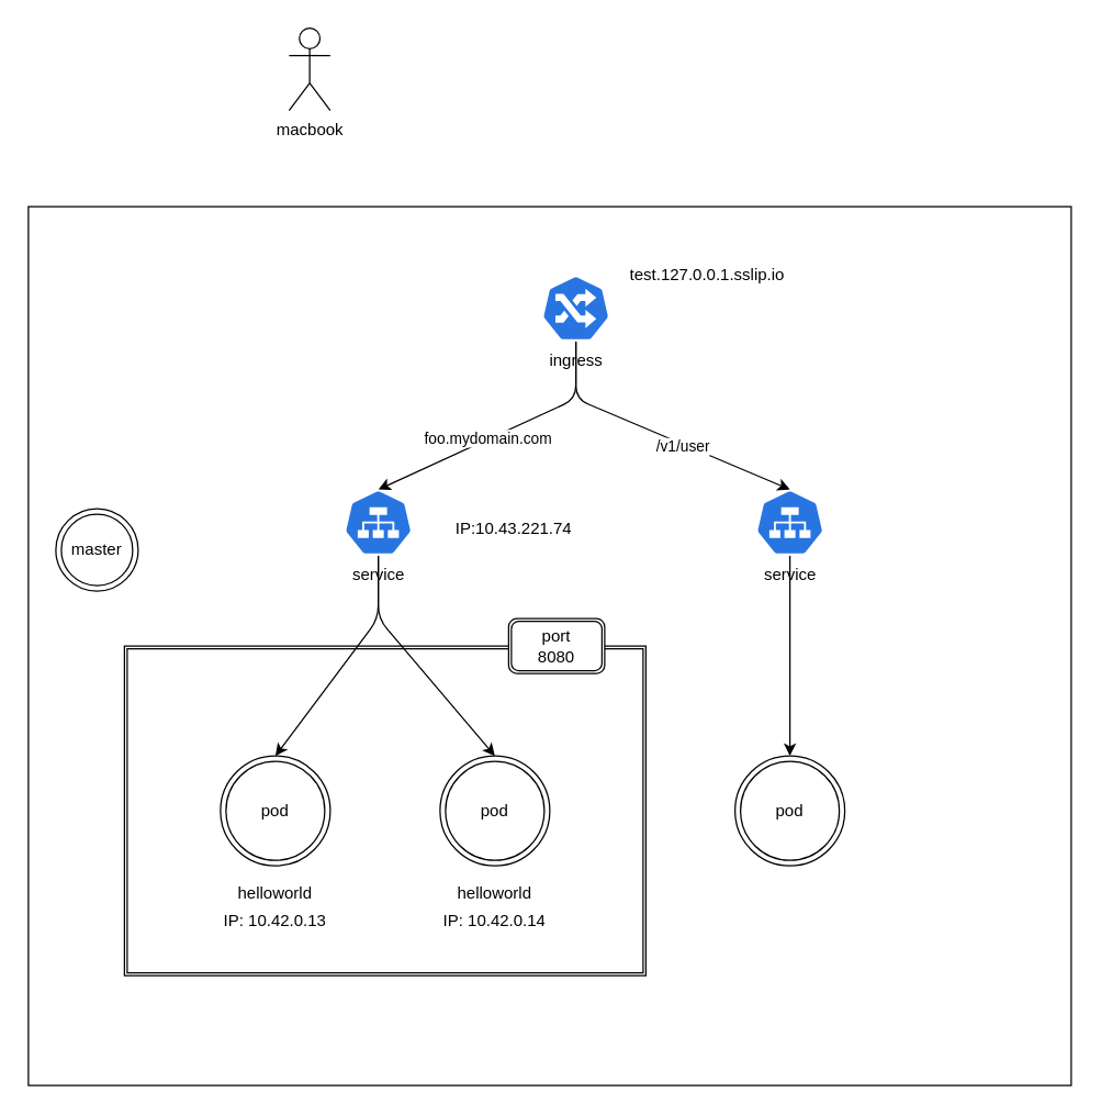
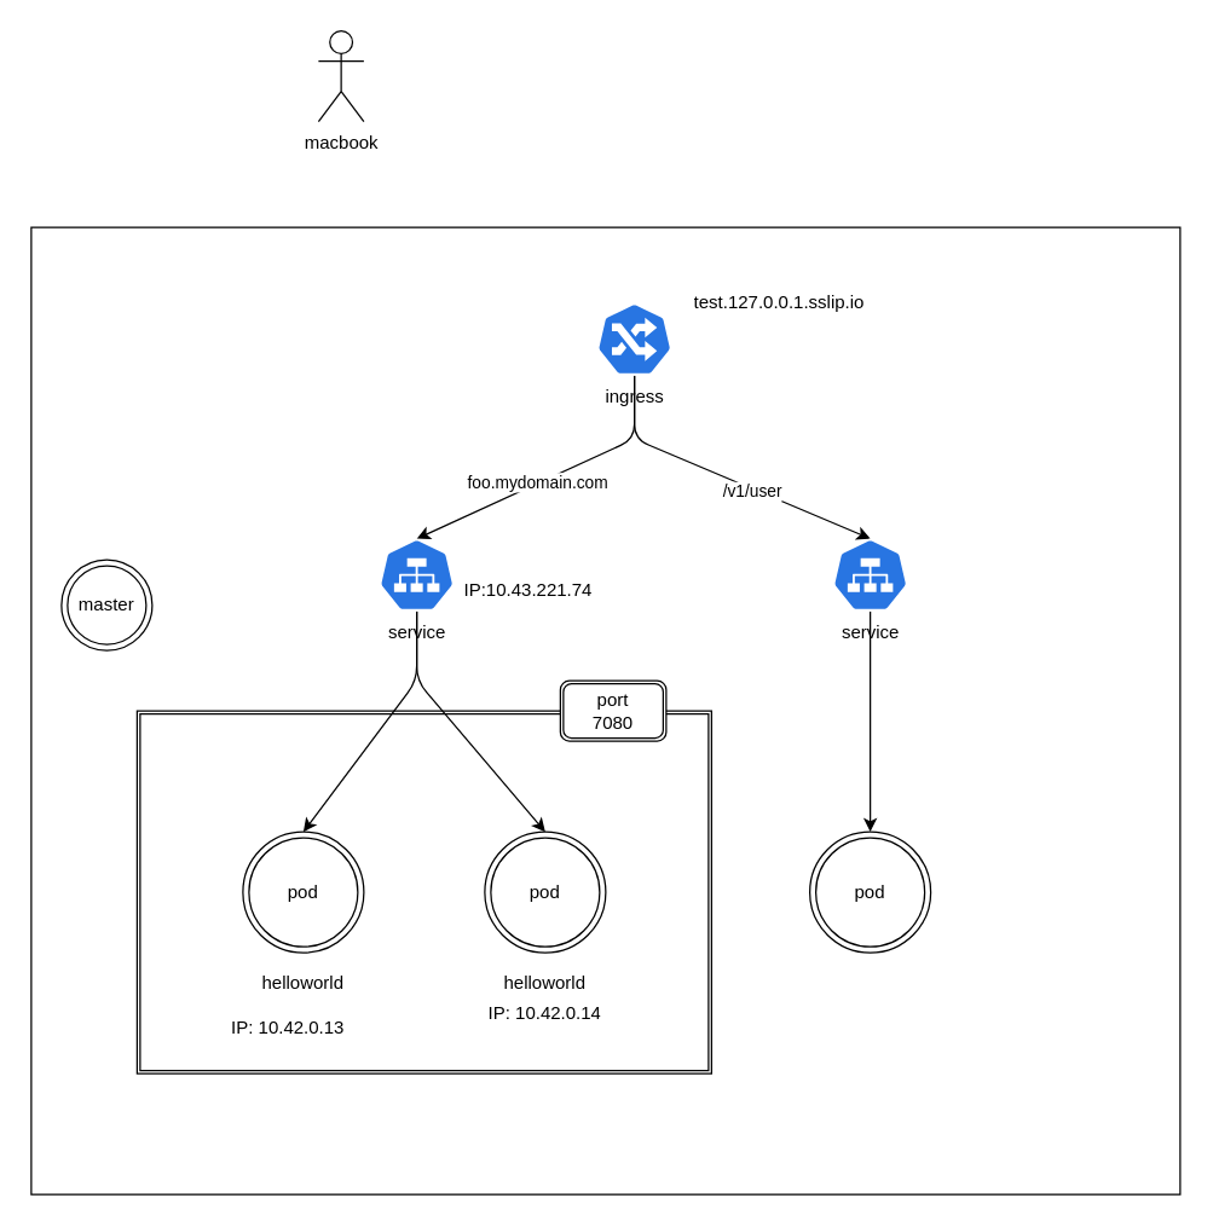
  <mxCell id="0" />
  <mxCell id="1" parent="0" />
  <mxCell id="2" value="" style="rounded=0;whiteSpace=wrap;html=1;" parent="1" vertex="1"><mxGeometry x="20" y="150" width="760" height="640" as="geometry" /></mxCell>
  <mxCell id="3" value="" style="shape=ext;double=1;rounded=0;whiteSpace=wrap;html=1;" parent="1" vertex="1"><mxGeometry x="90" y="470" width="380" height="240" as="geometry" /></mxCell>
  <mxCell id="4" value="pod" style="ellipse;shape=doubleEllipse;whiteSpace=wrap;html=1;aspect=fixed;" parent="1" vertex="1"><mxGeometry x="160" y="550" width="80" height="80" as="geometry" /></mxCell>
  <mxCell id="5" value="pod" style="ellipse;shape=doubleEllipse;whiteSpace=wrap;html=1;aspect=fixed;" parent="1" vertex="1"><mxGeometry x="320" y="550" width="80" height="80" as="geometry" /></mxCell>
  <mxCell id="6" value="helloworld" style="text;html=1;strokeColor=none;fillColor=none;align=center;verticalAlign=middle;whiteSpace=wrap;overflow=hidden;" parent="1" vertex="1"><mxGeometry x="160" y="640" width="80" height="20" as="geometry" /></mxCell>
  <mxCell id="7" value="helloworld" style="text;html=1;strokeColor=none;fillColor=none;align=center;verticalAlign=middle;whiteSpace=wrap;overflow=hidden;" parent="1" vertex="1"><mxGeometry x="320" y="640" width="80" height="20" as="geometry" /></mxCell>
- <mxCell id="8" value="port&lt;br&gt;8080" style="shape=ext;double=1;rounded=1;whiteSpace=wrap;html=1;" parent="1" vertex="1"><mxGeometry x="370" y="450" width="70" height="40" as="geometry" /></mxCell>
+ <mxCell id="8" value="port&lt;br&gt;7080" style="shape=ext;double=1;rounded=1;whiteSpace=wrap;html=1;" parent="1" vertex="1"><mxGeometry x="370" y="450" width="70" height="40" as="geometry" /></mxCell>
  <mxCell id="9" value="master" style="ellipse;shape=doubleEllipse;whiteSpace=wrap;html=1;aspect=fixed;" parent="1" vertex="1"><mxGeometry x="40" y="370" width="60" height="60" as="geometry" /></mxCell>
- <mxCell id="10" value="IP:&amp;nbsp;10.42.0.13" style="text;html=1;strokeColor=none;fillColor=none;align=center;verticalAlign=middle;whiteSpace=wrap;overflow=hidden;" parent="1" vertex="1"><mxGeometry x="160" y="660" width="80" height="20" as="geometry" /></mxCell>
+ <mxCell id="10" value="IP:&amp;nbsp;10.42.0.13" style="text;html=1;strokeColor=none;fillColor=none;align=center;verticalAlign=middle;whiteSpace=wrap;overflow=hidden;" parent="1" vertex="1"><mxGeometry x="150" y="670" width="80" height="20" as="geometry" /></mxCell>
  <mxCell id="11" value="IP:&amp;nbsp;10.42.0.14" style="text;html=1;strokeColor=none;fillColor=none;align=center;verticalAlign=middle;whiteSpace=wrap;overflow=hidden;" parent="1" vertex="1"><mxGeometry x="320" y="660" width="80" height="20" as="geometry" /></mxCell>
  <mxCell id="12" style="edgeStyle=none;html=1;exitX=0.5;exitY=1;exitDx=0;exitDy=0;exitPerimeter=0;entryX=0.5;entryY=0;entryDx=0;entryDy=0;" parent="1" source="14" target="4" edge="1"><mxGeometry relative="1" as="geometry"><Array as="points"><mxPoint x="275" y="450" /></Array></mxGeometry></mxCell>
  <mxCell id="13" style="edgeStyle=none;html=1;exitX=0.5;exitY=1;exitDx=0;exitDy=0;exitPerimeter=0;entryX=0.5;entryY=0;entryDx=0;entryDy=0;" parent="1" source="14" target="5" edge="1"><mxGeometry relative="1" as="geometry"><Array as="points"><mxPoint x="275" y="450" /></Array></mxGeometry></mxCell>
  <mxCell id="14" value="service" style="sketch=0;html=1;dashed=0;whitespace=wrap;fillColor=#2875E2;strokeColor=#ffffff;points=[[0.005,0.63,0],[0.1,0.2,0],[0.9,0.2,0],[0.5,0,0],[0.995,0.63,0],[0.72,0.99,0],[0.5,1,0],[0.28,0.99,0]];verticalLabelPosition=bottom;align=center;verticalAlign=top;shape=mxgraph.kubernetes.icon;prIcon=svc" parent="1" vertex="1"><mxGeometry x="250" y="356" width="50" height="48" as="geometry" /></mxCell>
- <mxCell id="15" value="IP:10.43.221.74" style="text;html=1;strokeColor=none;fillColor=none;align=center;verticalAlign=middle;whiteSpace=wrap;overflow=hidden;" parent="1" vertex="1"><mxGeometry x="329" y="375" width="90" height="20" as="geometry" /></mxCell>
+ <mxCell id="15" value="IP:10.43.221.74" style="text;html=1;strokeColor=none;fillColor=none;align=center;verticalAlign=middle;whiteSpace=wrap;overflow=hidden;" parent="1" vertex="1"><mxGeometry x="304" y="380" width="90" height="20" as="geometry" /></mxCell>
  <mxCell id="16" style="edgeStyle=none;html=1;exitX=0.5;exitY=1;exitDx=0;exitDy=0;exitPerimeter=0;entryX=0.5;entryY=0;entryDx=0;entryDy=0;entryPerimeter=0;" edge="1" parent="1" source="20" target="14"><mxGeometry relative="1" as="geometry"><Array as="points"><mxPoint x="419" y="290" /></Array></mxGeometry></mxCell>
  <mxCell id="17" value="foo.mydomain.com" style="edgeLabel;html=1;align=center;verticalAlign=middle;resizable=0;points=[];" vertex="1" connectable="0" parent="16"><mxGeometry x="0.127" y="-1" relative="1" as="geometry"><mxPoint as="offset" /></mxGeometry></mxCell>
  <mxCell id="18" style="edgeStyle=none;html=1;exitX=0.5;exitY=1;exitDx=0;exitDy=0;exitPerimeter=0;entryX=0.5;entryY=0;entryDx=0;entryDy=0;entryPerimeter=0;" edge="1" parent="1" source="20" target="22"><mxGeometry relative="1" as="geometry"><Array as="points"><mxPoint x="419" y="290" /></Array></mxGeometry></mxCell>
  <mxCell id="19" value="/v1/user" style="edgeLabel;html=1;align=center;verticalAlign=middle;resizable=0;points=[];" vertex="1" connectable="0" parent="18"><mxGeometry x="0.198" y="-1" relative="1" as="geometry"><mxPoint as="offset" /></mxGeometry></mxCell>
  <mxCell id="20" value="ingress" style="sketch=0;html=1;dashed=0;whitespace=wrap;fillColor=#2875E2;strokeColor=#ffffff;points=[[0.005,0.63,0],[0.1,0.2,0],[0.9,0.2,0],[0.5,0,0],[0.995,0.63,0],[0.72,0.99,0],[0.5,1,0],[0.28,0.99,0]];verticalLabelPosition=bottom;align=center;verticalAlign=top;shape=mxgraph.kubernetes.icon;prIcon=ing" vertex="1" parent="1"><mxGeometry x="394" y="200" width="50" height="48" as="geometry" /></mxCell>
  <mxCell id="21" style="edgeStyle=none;html=1;exitX=0.5;exitY=1;exitDx=0;exitDy=0;exitPerimeter=0;entryX=0.5;entryY=0;entryDx=0;entryDy=0;" edge="1" parent="1" source="22" target="23"><mxGeometry relative="1" as="geometry" /></mxCell>
  <mxCell id="22" value="service" style="sketch=0;html=1;dashed=0;whitespace=wrap;fillColor=#2875E2;strokeColor=#ffffff;points=[[0.005,0.63,0],[0.1,0.2,0],[0.9,0.2,0],[0.5,0,0],[0.995,0.63,0],[0.72,0.99,0],[0.5,1,0],[0.28,0.99,0]];verticalLabelPosition=bottom;align=center;verticalAlign=top;shape=mxgraph.kubernetes.icon;prIcon=svc" vertex="1" parent="1"><mxGeometry x="550" y="356" width="50" height="48" as="geometry" /></mxCell>
  <mxCell id="23" value="pod" style="ellipse;shape=doubleEllipse;whiteSpace=wrap;html=1;aspect=fixed;" vertex="1" parent="1"><mxGeometry x="535" y="550" width="80" height="80" as="geometry" /></mxCell>
  <mxCell id="24" value="macbook" style="shape=umlActor;verticalLabelPosition=bottom;verticalAlign=top;html=1;" vertex="1" parent="1"><mxGeometry x="210" y="20" width="30" height="60" as="geometry" /></mxCell>
  <mxCell id="25" value="test.127.0.0.1.sslip.io" style="text;html=1;strokeColor=none;fillColor=none;align=center;verticalAlign=middle;whiteSpace=wrap;overflow=hidden;" vertex="1" parent="1"><mxGeometry x="440" y="190" width="150" height="20" as="geometry" /></mxCell>
